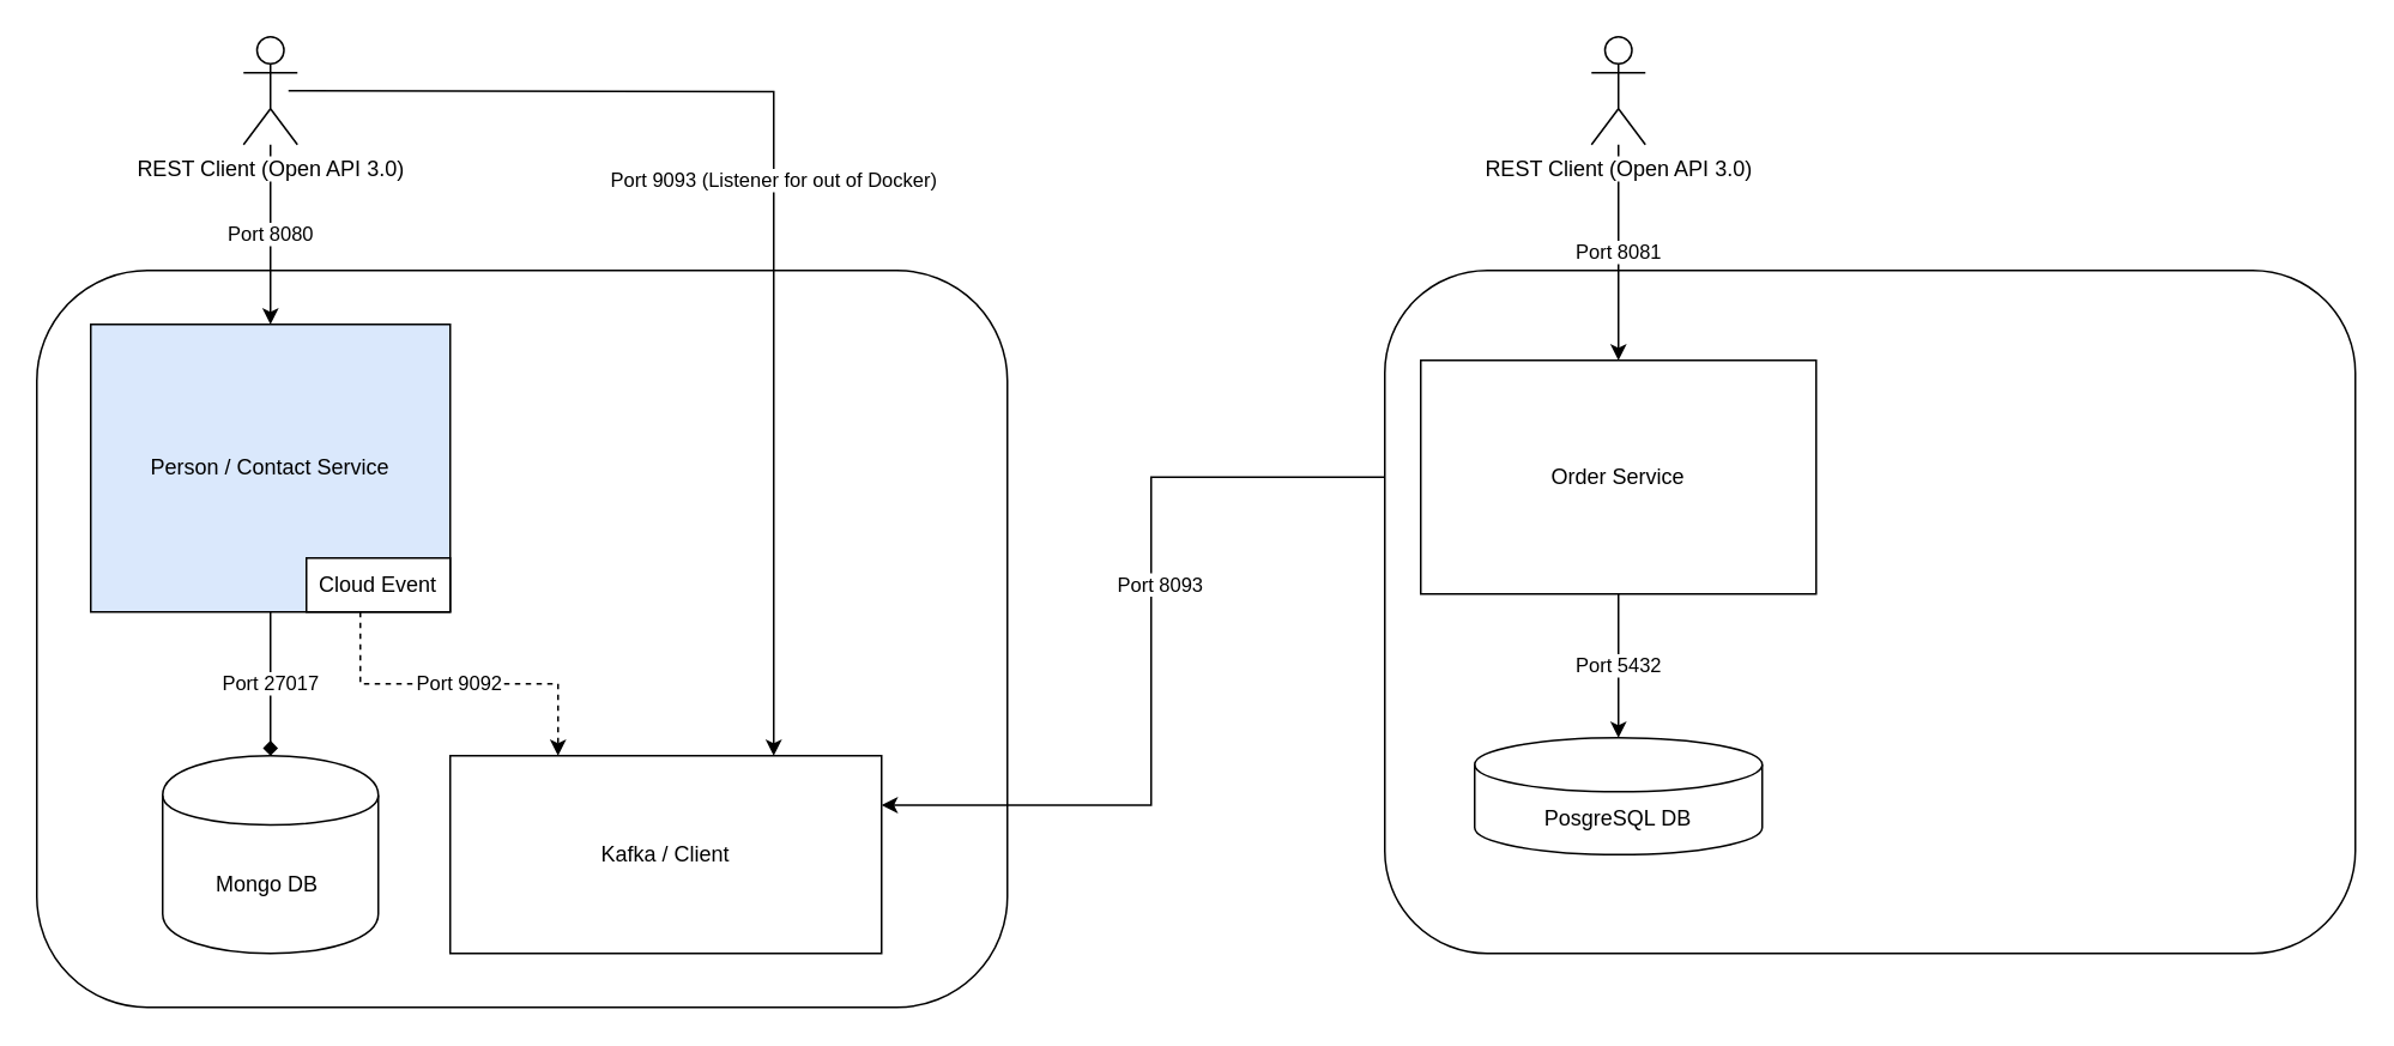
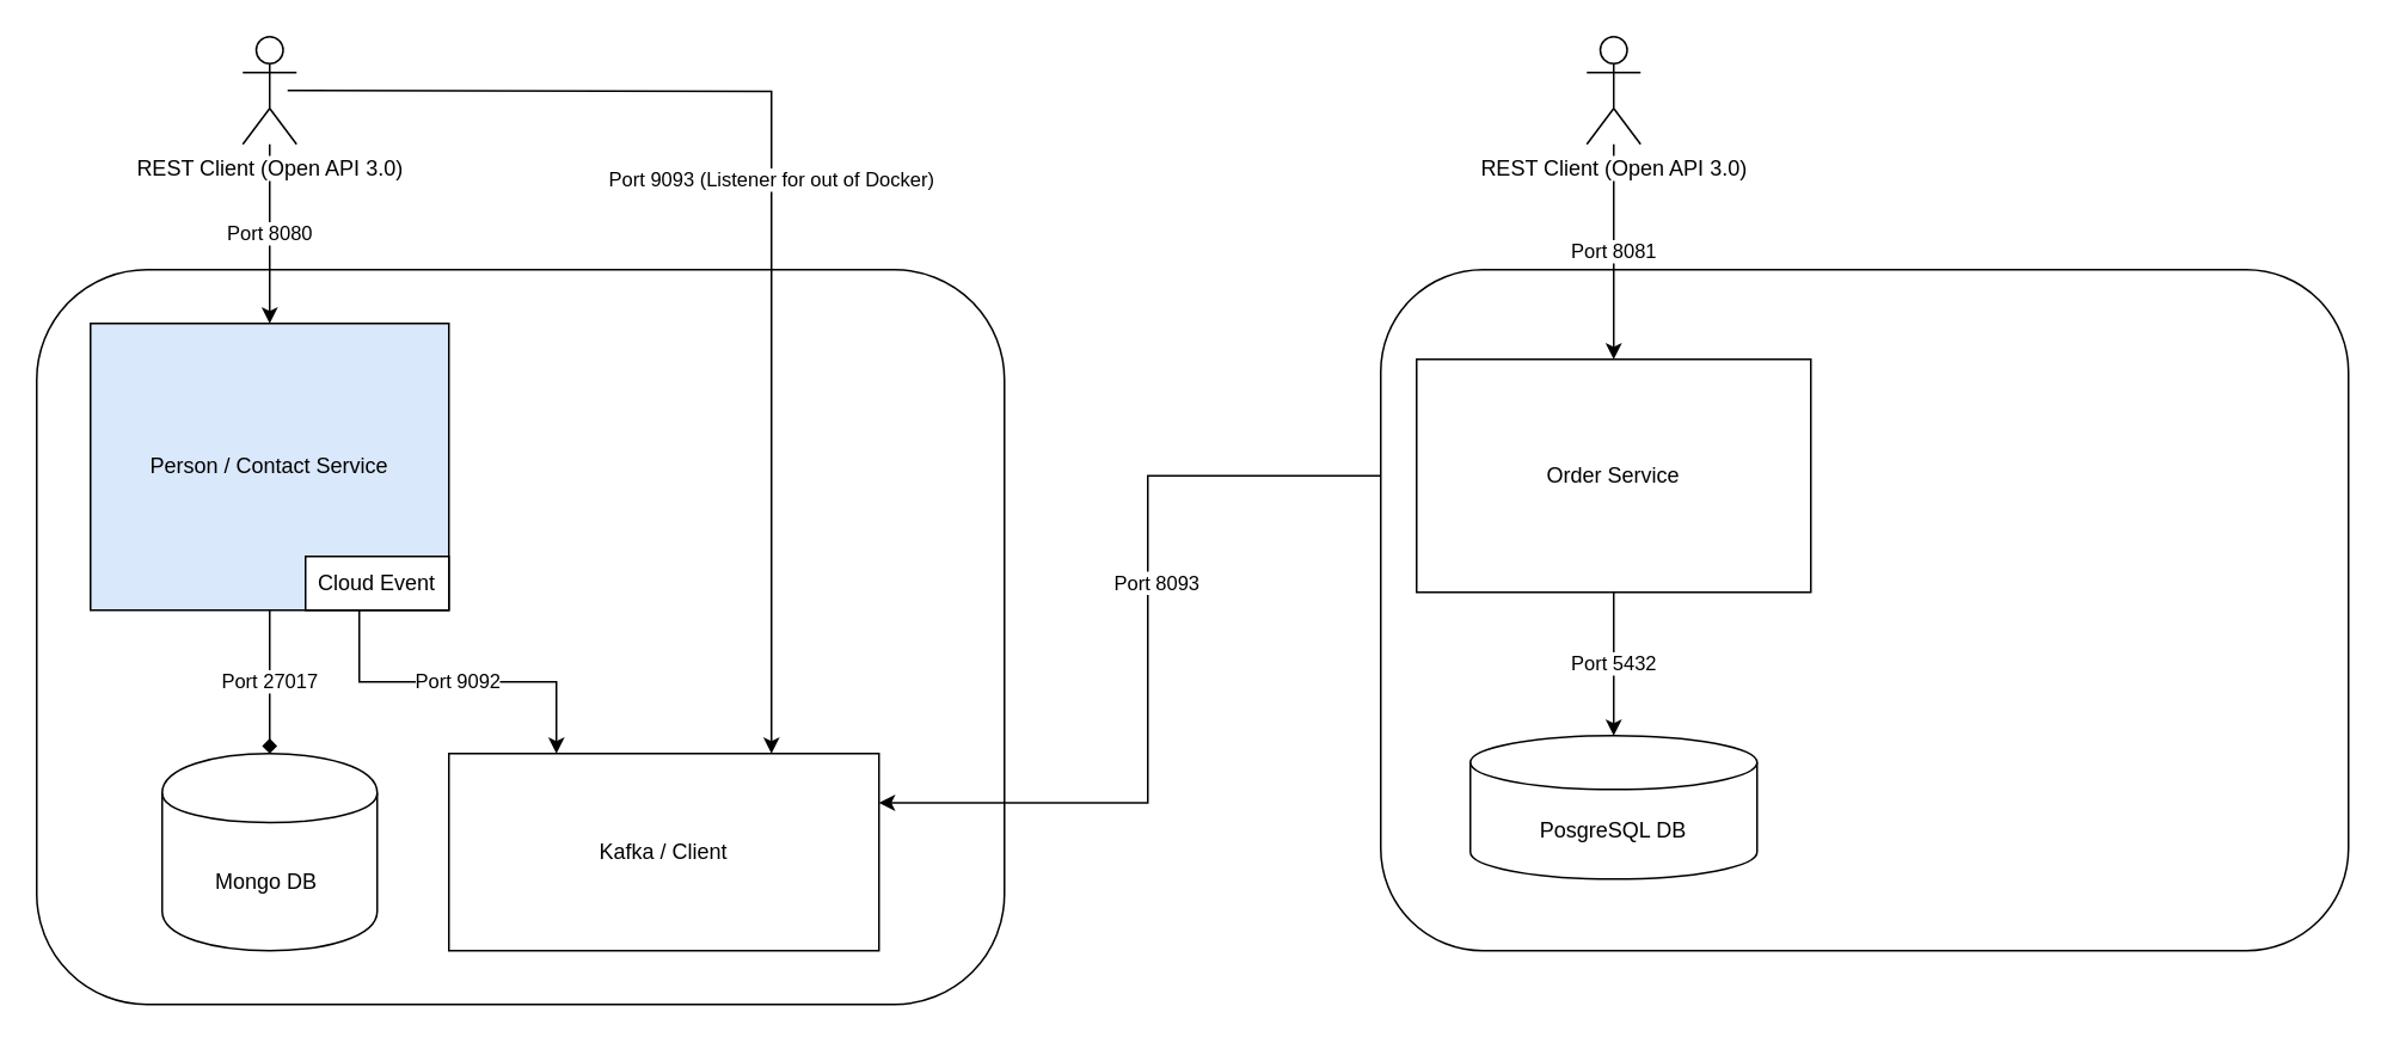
  <mxCell id="0" />
  <mxCell id="1" parent="0" />
  <mxCell id="2" value="Actor" style="shape=umlActor;verticalLabelPosition=bottom;verticalAlign=top;html=1;outlineConnect=0;" vertex="1" parent="1"><mxGeometry x="90" y="150" width="30" height="60" as="geometry" /></mxCell>
  <mxCell id="3" value="" style="rounded=0;whiteSpace=wrap;html=1;" vertex="1" parent="1"><mxGeometry x="90" y="270" width="400" height="280" as="geometry" /></mxCell>
  <mxCell id="4" value="Order Service" style="rounded=0;whiteSpace=wrap;html=1;" vertex="1" parent="1"><mxGeometry x="120" y="320" width="120" height="60" as="geometry" /></mxCell>
  <mxCell id="5" value="PostgreSQL DB" style="rounded=0;whiteSpace=wrap;html=1;" vertex="1" parent="1"><mxGeometry x="120" y="440" width="120" height="60" as="geometry" /></mxCell>
  <mxCell id="6" value="" style="rounded=1;whiteSpace=wrap;html=1;" vertex="1" parent="1"><mxGeometry x="20" y="150" width="540" height="410" as="geometry" /></mxCell>
  <mxCell id="7" value="Port 27017" style="edgeStyle=orthogonalEdgeStyle;rounded=0;orthogonalLoop=1;jettySize=auto;html=1;exitX=0.5;exitY=1;exitDx=0;exitDy=0;entryX=0.5;entryY=0;entryDx=0;entryDy=0;endArrow=diamond;" edge="1" parent="1" source="9" target="10"><mxGeometry relative="1" as="geometry" /></mxCell>
- <mxCell id="8" value="Port 9092" style="edgeStyle=orthogonalEdgeStyle;rounded=0;orthogonalLoop=1;jettySize=auto;html=1;exitX=0.75;exitY=1;exitDx=0;exitDy=0;entryX=0.25;entryY=0;entryDx=0;entryDy=0;dashed=1;" edge="1" parent="1" source="9" target="11"><mxGeometry relative="1" as="geometry" /></mxCell>
+ <mxCell id="8" value="Port 9092" style="edgeStyle=orthogonalEdgeStyle;rounded=0;orthogonalLoop=1;jettySize=auto;html=1;exitX=0.75;exitY=1;exitDx=0;exitDy=0;entryX=0.25;entryY=0;entryDx=0;entryDy=0;" edge="1" parent="1" source="9" target="11"><mxGeometry relative="1" as="geometry" /></mxCell>
  <mxCell id="9" value="Person / Contact Service" style="rounded=0;whiteSpace=wrap;html=1;fillColor=#dae8fc;" vertex="1" parent="1"><mxGeometry x="50" y="180" width="200" height="160" as="geometry" /></mxCell>
  <mxCell id="10" value="Mongo DB&amp;nbsp;" style="shape=cylinder;whiteSpace=wrap;html=1;boundedLbl=1;backgroundOutline=1;" vertex="1" parent="1"><mxGeometry x="90" y="420" width="120" height="110" as="geometry" /></mxCell>
  <mxCell id="11" value="Kafka / Client" style="rounded=0;whiteSpace=wrap;html=1;" vertex="1" parent="1"><mxGeometry x="250" y="420" width="240" height="110" as="geometry" /></mxCell>
  <mxCell id="12" value="Port 8080" style="edgeStyle=orthogonalEdgeStyle;rounded=0;orthogonalLoop=1;jettySize=auto;html=1;" edge="1" parent="1" source="14" target="9"><mxGeometry relative="1" as="geometry" /></mxCell>
  <mxCell id="13" value="Port 9093 (Listener for out of Docker)" style="edgeStyle=orthogonalEdgeStyle;rounded=0;orthogonalLoop=1;jettySize=auto;html=1;entryX=0.75;entryY=0;entryDx=0;entryDy=0;" edge="1" parent="1" target="11"><mxGeometry relative="1" as="geometry"><mxPoint x="160" y="50" as="sourcePoint" /></mxGeometry></mxCell>
  <mxCell id="14" value="REST Client (Open API 3.0)" style="shape=umlActor;verticalLabelPosition=bottom;labelBackgroundColor=#ffffff;verticalAlign=top;html=1;outlineConnect=0;" vertex="1" parent="1"><mxGeometry x="135" y="20" width="30" height="60" as="geometry" /></mxCell>
  <mxCell id="15" value="Cloud Event" style="rounded=0;whiteSpace=wrap;html=1;" vertex="1" parent="1"><mxGeometry x="170" y="310" width="80" height="30" as="geometry" /></mxCell>
  <mxCell id="16" style="edgeStyle=orthogonalEdgeStyle;rounded=0;orthogonalLoop=1;jettySize=auto;html=1;entryX=1;entryY=0.25;entryDx=0;entryDy=0;" edge="1" parent="1" source="20" target="11"><mxGeometry relative="1" as="geometry" /></mxCell>
  <mxCell id="17" value="Port 8093" style="edgeLabel;html=1;align=center;verticalAlign=middle;resizable=0;points=[];" vertex="1" connectable="0" parent="16"><mxGeometry x="-0.133" y="4" relative="1" as="geometry"><mxPoint as="offset" /></mxGeometry></mxCell>
  <mxCell id="18" value="" style="group" vertex="1" connectable="0" parent="1"><mxGeometry x="770" y="20" width="540" height="510" as="geometry" /></mxCell>
  <mxCell id="19" value="" style="rounded=1;whiteSpace=wrap;html=1;" vertex="1" parent="18"><mxGeometry y="130" width="540" height="380" as="geometry" /></mxCell>
  <mxCell id="20" value="Order Service" style="rounded=0;whiteSpace=wrap;html=1;" vertex="1" parent="18"><mxGeometry x="20" y="180" width="220" height="130" as="geometry" /></mxCell>
- <mxCell id="21" value="PosgreSQL DB" style="shape=cylinder3;whiteSpace=wrap;html=1;boundedLbl=1;backgroundOutline=1;size=15;" vertex="1" parent="18"><mxGeometry x="50" y="390" width="160" height="65" as="geometry" /></mxCell>
+ <mxCell id="21" value="PosgreSQL DB" style="shape=cylinder3;whiteSpace=wrap;html=1;boundedLbl=1;backgroundOutline=1;size=15;" vertex="1" parent="18"><mxGeometry x="50" y="390" width="160" height="80" as="geometry" /></mxCell>
  <mxCell id="22" value="Port 8081" style="edgeStyle=orthogonalEdgeStyle;rounded=0;orthogonalLoop=1;jettySize=auto;html=1;entryX=0.5;entryY=0;entryDx=0;entryDy=0;" edge="1" parent="18" source="23" target="20"><mxGeometry relative="1" as="geometry" /></mxCell>
  <mxCell id="23" value="REST Client (Open API 3.0)" style="shape=umlActor;verticalLabelPosition=bottom;labelBackgroundColor=#ffffff;verticalAlign=top;html=1;outlineConnect=0;" vertex="1" parent="18"><mxGeometry x="115" width="30" height="60" as="geometry" /></mxCell>
  <mxCell id="24" value="Port 5432" style="edgeStyle=orthogonalEdgeStyle;rounded=0;orthogonalLoop=1;jettySize=auto;html=1;exitX=0.5;exitY=1;exitDx=0;exitDy=0;entryX=0.5;entryY=0;entryDx=0;entryDy=0;entryPerimeter=0;" edge="1" parent="18" source="20" target="21"><mxGeometry relative="1" as="geometry" /></mxCell>
